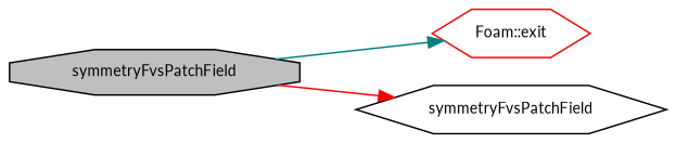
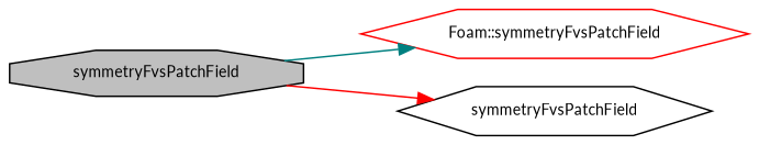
  digraph {
    rankdir=LR
    fontname=Lato
    node [color=black fontname=Lato fontsize=10 shape=hexagon]
    edge [fontname=Lato fontsize=10 labelfontname=FreeSans labelfontsize=10 style=solid]
    n1 [fillcolor=grey75 fontcolor=black height=0.2 label=symmetryFvsPatchField shape=octagon style=filled width=0.4]
-   n2 [color=red height=0.2 label="Foam::exit" width=0.4]
+   n2 [color=red height=0.2 label="Foam::symmetryFvsPatchField" width=0.4]
    n3 [height=0.2 label=symmetryFvsPatchField width=0.4]
    n1 -> n2 [color=teal]
    n1 -> n3 [color=red]
  }
